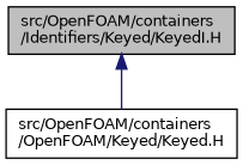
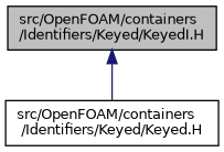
  digraph {
    node [color=black fontname=Helvetica fontsize=10 shape=record]
    n1 [fillcolor=grey75 fontcolor=black height=0.2 label="src/OpenFOAM/containers\l/Identifiers/Keyed/KeyedI.H" style=filled width=0.4]
-   n2 [height=0.2 label="src/OpenFOAM/containers\l/OpenFOAM/Keyed/Keyed.H" width=0.4]
+   n2 [height=0.2 label="src/OpenFOAM/containers\l/Identifiers/Keyed/Keyed.H" width=0.4]
    n1 -> n2 [color=midnightblue dir=back fontname=Helvetica fontsize=10 labelfontname=Helvetica labelfontsize=10 style=solid]
  }
